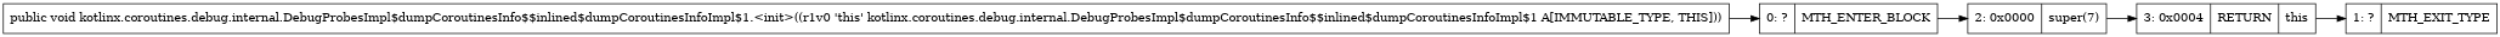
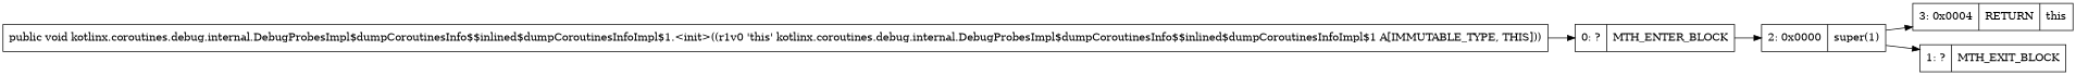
  digraph {
    rankdir=LR
    node [shape=record]
    n1 [label="{0\:\ ?|MTH_ENTER_BLOCK\l}"]
-   n2 [label="{2\:\ 0x0000|super(7)\l}"]
+   n2 [label="{2\:\ 0x0000|super(1)\l}"]
    n3 [label="{3\:\ 0x0004|RETURN\l|this\l}"]
-   n4 [label="{1\:\ ?|MTH_EXIT_TYPE\l}"]
+   n4 [label="{1\:\ ?|MTH_EXIT_BLOCK\l}"]
    n5 [label="{public void kotlinx.coroutines.debug.internal.DebugProbesImpl$dumpCoroutinesInfo$$inlined$dumpCoroutinesInfoImpl$1.\<init\>((r1v0 'this' kotlinx.coroutines.debug.internal.DebugProbesImpl$dumpCoroutinesInfo$$inlined$dumpCoroutinesInfoImpl$1 A[IMMUTABLE_TYPE, THIS])) }"]
    n1 -> n2
    n2 -> n3
-   n3 -> n4
+   n2 -> n4
    n5 -> n1
  }
